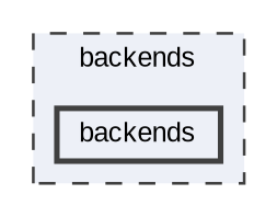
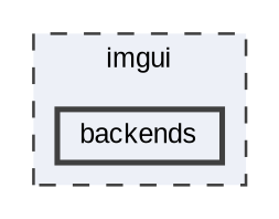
  digraph {
    compound=true
    fontname="Liberation Sans"
    n1 [color=grey25 fillcolor="#edf0f7" fontname="Liberation Sans" fontsize=10 height=0.2 label=backends shape=box style="filled,bold" width=0.4]
    subgraph cluster_1 {
      bgcolor="#edf0f7"
      fontsize=10
-     label=backends
+     label=imgui
      pencolor=grey25
      style="filled,dashed"
      n1
    }
  }
